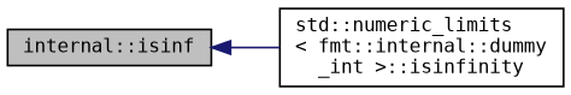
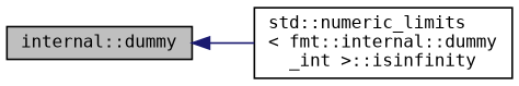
  digraph {
    rankdir=LR
    fontname="DejaVu Sans Mono"
    node [color=black fontname="DejaVu Sans Mono" fontsize=10 shape=record style=filled]
-   n1 [fillcolor=grey75 fontcolor=black height=0.2 label="internal::isinf" width=0.4]
+   n1 [fillcolor=grey75 fontcolor=black height=0.2 label="internal::dummy" width=0.4]
    n2 [fillcolor=white height=0.2 label="std::numeric_limits\l\< fmt::internal::dummy\l_int \>::isinfinity" width=0.4]
    n1 -> n2 [color=midnightblue dir=back fontname="DejaVu Sans Mono" fontsize=10 labelfontname=Helvetica labelfontsize=10 style=solid]
  }
